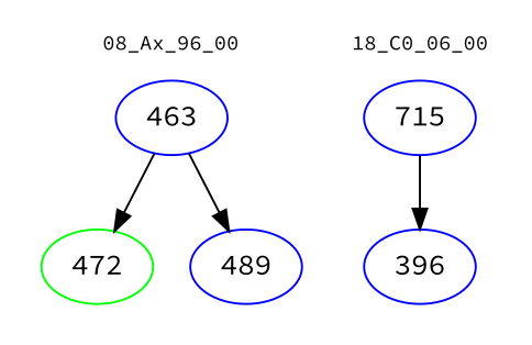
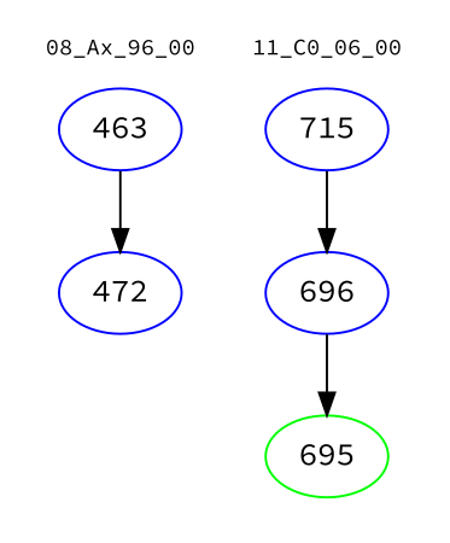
  digraph {
    fontname="Source Code Pro"
    node [color=blue fontname="Source Code Pro"]
    edge [color=black fontname="Source Code Pro"]
    n1 [label=463]
-   n2 [color=green label=472]
-   n3 [label=489]
-   n4 [label=396]
+   n2 [label=472]
+   n4 [label=696]
+   n5 [color=green label=695]
    n6 [label=715]
    subgraph cluster_1 {
      color=white
      fontsize=10
      label="08_Ax_96_00"
      n1
      n2
-     n3
    }
    subgraph cluster_2 {
      color=white
      fontsize=10
-     label="18_C0_06_00"
+     label="11_C0_06_00"
      n4
+     n5
      n6
    }
    n1 -> n2
-   n1 -> n3
+   n4 -> n5
    n6 -> n4
  }
